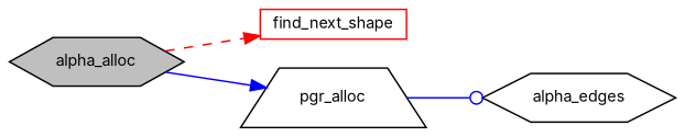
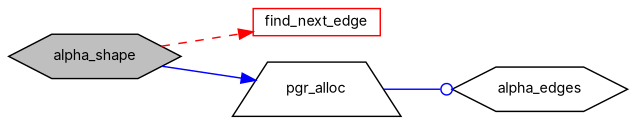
  digraph {
    fontname=Inter
    rankdir=LR
    node [color=black fillcolor=white fontname=Inter fontsize=10 shape=hexagon style=filled]
    edge [arrowhead=normal color=blue fontname=Inter fontsize=10 labelfontname=Helvetica labelfontsize=10 style=solid]
-   n1 [fillcolor=grey75 fontcolor=black height=0.2 label=alpha_alloc width=0.4]
-   n2 [color=red height=0.2 label=find_next_shape shape=box width=0.4]
+   n1 [fillcolor=grey75 fontcolor=black height=0.2 label=alpha_shape width=0.4]
+   n2 [color=red height=0.2 label=find_next_edge shape=box width=0.4]
    n3 [height=0.2 label=pgr_alloc shape=trapezium width=0.4]
    n4 [height=0.2 label=alpha_edges width=0.4]
    n1 -> n2 [color=red style=dashed]
    n1 -> n3
    n3 -> n4 [arrowhead=odot]
  }
